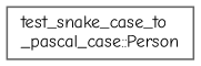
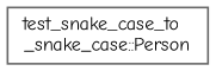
  digraph {
    rankdir=LR
    fontname="Comic Neue"
-   n1 [color=grey40 fillcolor=white fontname="Comic Neue" fontsize=10 height=0.2 label="test_snake_case_to\l_pascal_case::Person" shape=box style=filled width=0.4]
+   n1 [color=grey40 fillcolor=white fontname="Comic Neue" fontsize=10 height=0.2 label="test_snake_case_to\l_snake_case::Person" shape=box style=filled width=0.4]
  }
